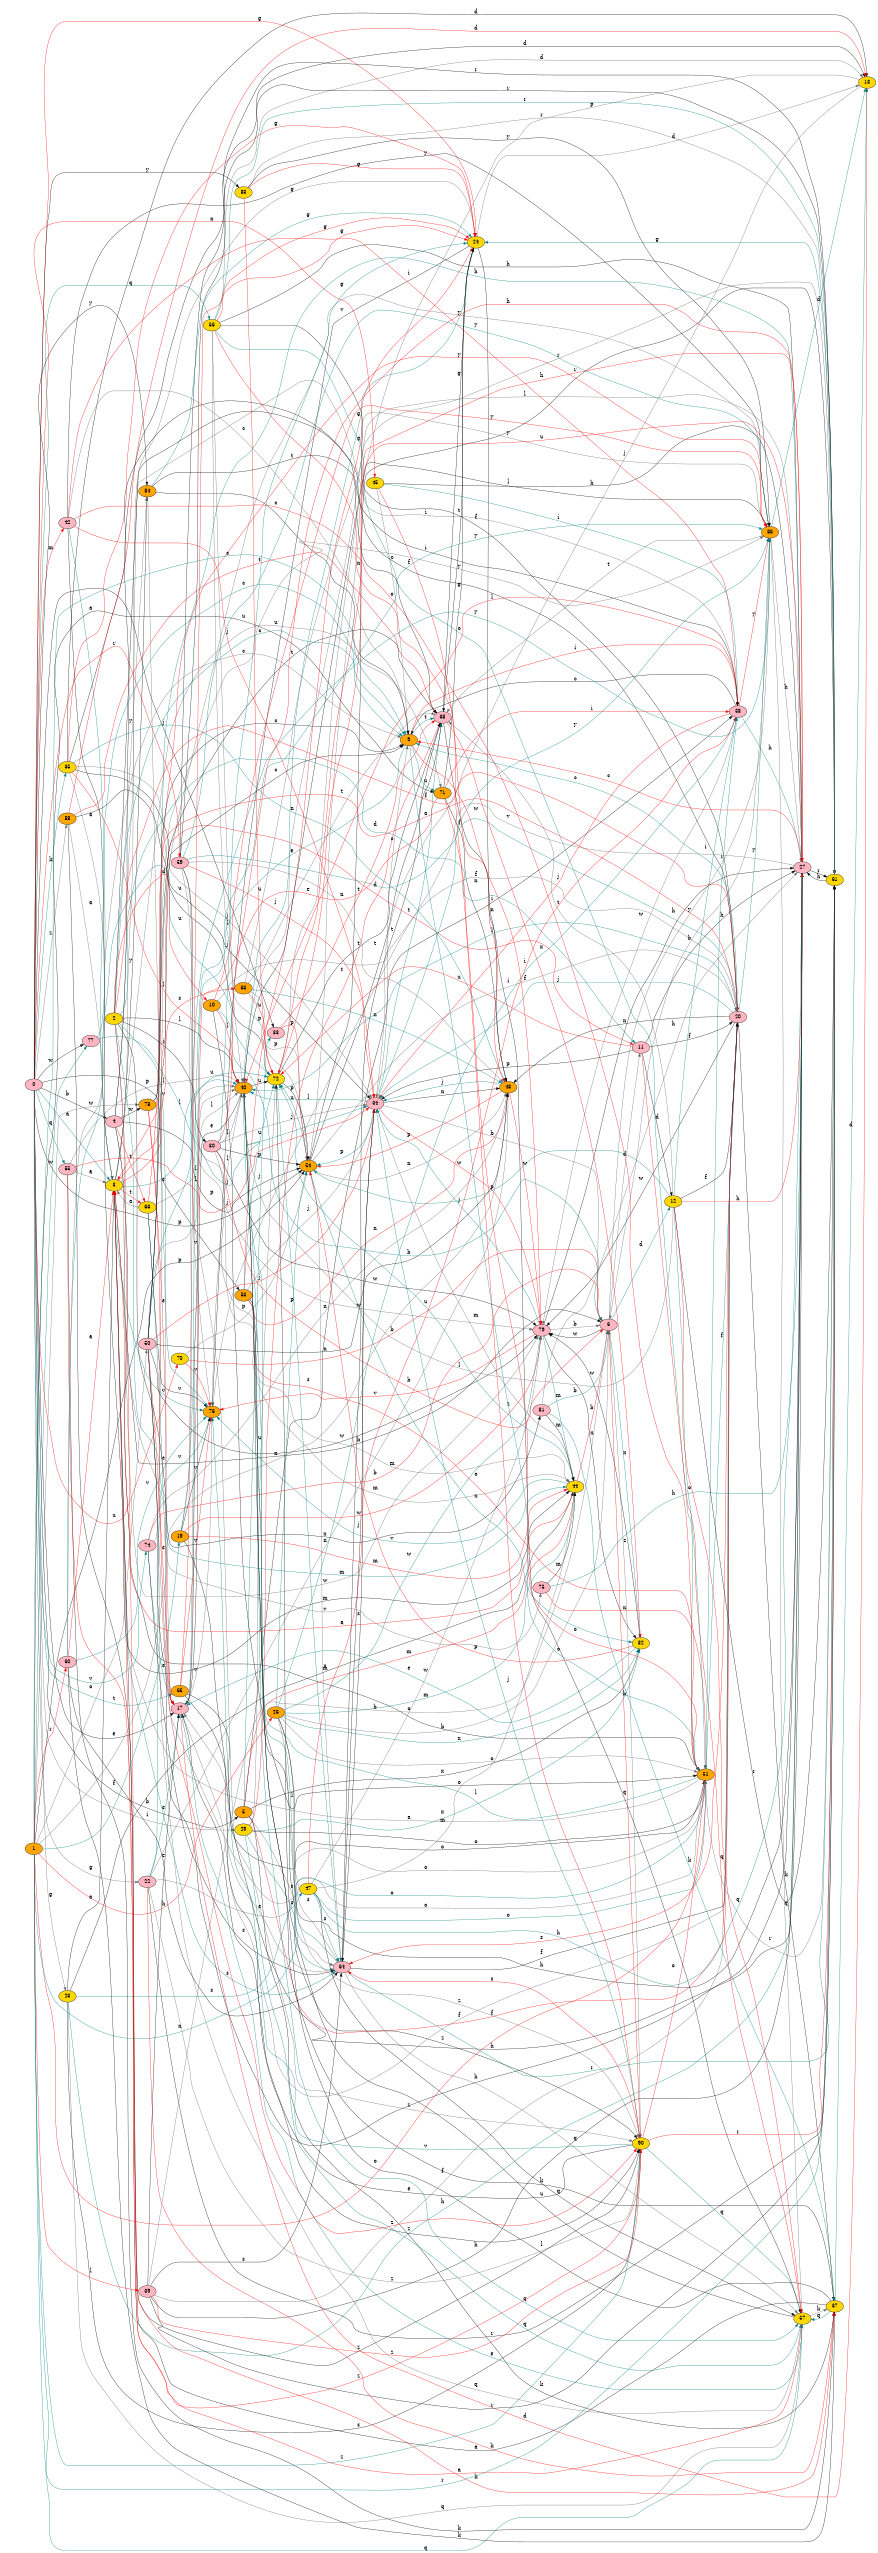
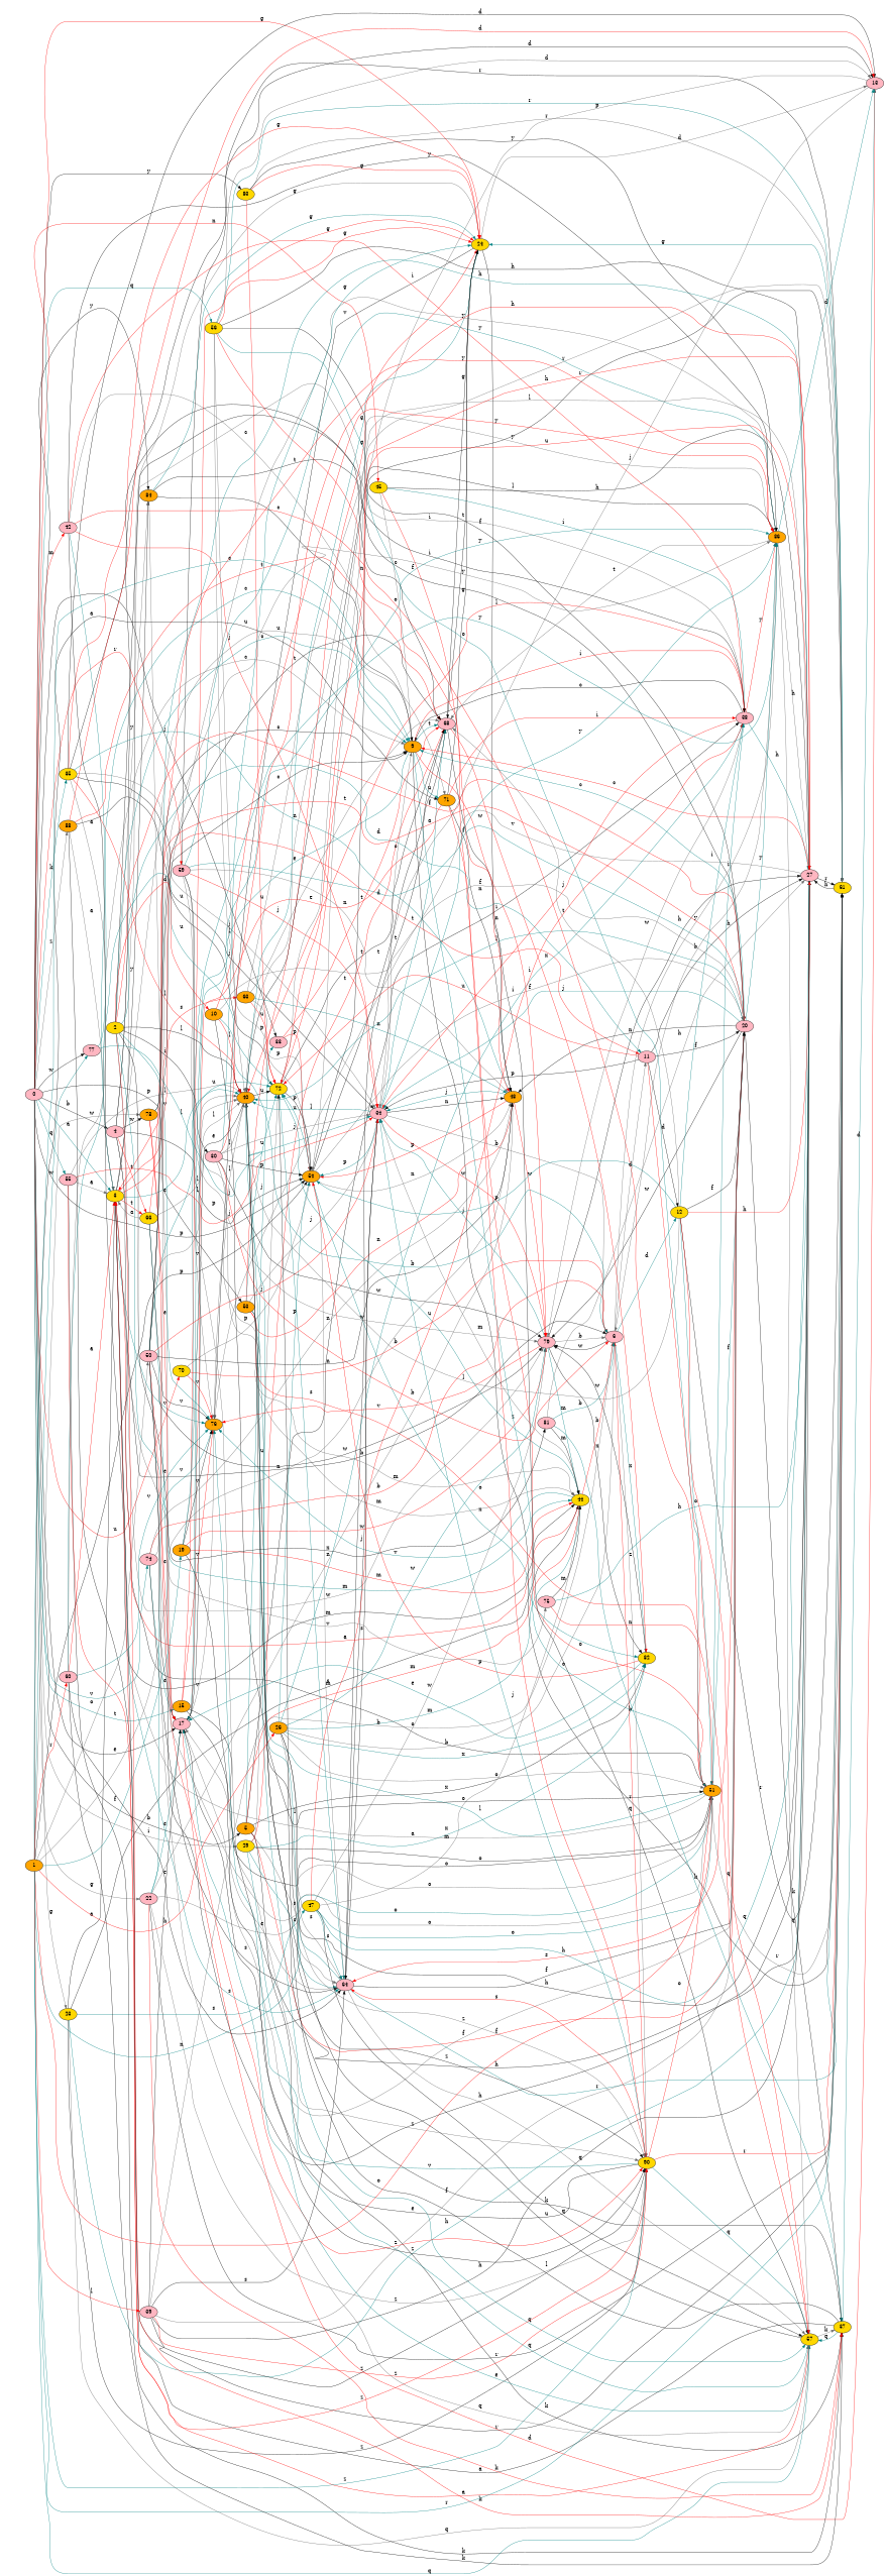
  strict digraph {
    rankdir=LR
    node [fillcolor=lightpink style=filled]
    edge [color=black]
    3 [fillcolor=gold]
    0
    4
    5 [fillcolor=orange]
    17
    22
    23 [fillcolor=gold]
    24 [fillcolor=gold]
    29 [fillcolor=gold]
    33
    35 [fillcolor=gold]
    42
    45 [fillcolor=gold]
    53 [fillcolor=orange]
    54 [fillcolor=orange]
    55
    56 [fillcolor=gold]
    59
-   65 [fillcolor=orange]
+   65 [fillcolor=orange label=15]
    70 [fillcolor=gold]
    74
    77
    83 [fillcolor=gold]
    84 [fillcolor=orange]
    88 [fillcolor=orange]
    71 [fillcolor=orange]
    11
    n28 [label=38]
    40 [fillcolor=orange]
    76 [fillcolor=orange]
    6
    63 [fillcolor=orange]
    64
    66 [fillcolor=gold]
    51 [fillcolor=orange]
    61 [fillcolor=gold]
    78 [fillcolor=orange]
    79
    20
    37 [fillcolor=gold]
    44 [fillcolor=gold]
    82 [fillcolor=gold]
    86 [fillcolor=orange]
-   13 [fillcolor=gold]
+   13
    48 [fillcolor=orange]
    90 [fillcolor=gold]
    57 [fillcolor=gold]
    27
    68
    72 [fillcolor=gold]
    34
    9 [fillcolor=orange]
    1 [fillcolor=orange]
    19 [fillcolor=orange]
    26 [fillcolor=orange]
    39
    47 [fillcolor=gold]
    50
    60
    2 [fillcolor=gold]
    10 [fillcolor=orange]
    30
    75
    81
    12 [fillcolor=gold]
    3 -> 84 [label=y]
    3 -> 71 [color=gray40 label=u]
    3 -> 11 [color=red label=d]
    3 -> n28 [color=gray40 label=i]
    3 -> 40 [color=teal label=l]
    3 -> 76 [color=teal label=v]
    3 -> 6 [label=b]
    3 -> 63 [color=red label=s]
    3 -> 64 [color=teal label=s]
    3 -> 66 [color=red label=t]
    0 -> 3 [color=teal label=a]
    0 -> 4 [label=b]
    0 -> 5 [label=b]
    0 -> 17 [label=e]
    0 -> 22 [color=gray40 label=g]
    0 -> 23 [color=gray40 label=g]
    0 -> 24 [color=red label=g]
    0 -> 29 [color=gray40 label=i]
    0 -> 33 [label=j]
    0 -> 35 [color=teal label=k]
    0 -> 42 [color=red label=m]
    0 -> 45 [color=red label=n]
    0 -> 53 [label=p]
    0 -> 54 [label=p]
    0 -> 55 [color=teal label=q]
    0 -> 56 [color=teal label=q]
    0 -> 59 [color=red label=r]
    0 -> 65 [color=teal label=t]
    0 -> 70 [color=red label=u]
    0 -> 74 [color=teal label=v]
    0 -> 77 [label=w]
    0 -> 83 [label=y]
    0 -> 84 [label=y]
    0 -> 88 [color=gray40 label=z]
    4 -> 24 [color=gray40 label=g]
    4 -> 54 [label=p]
    4 -> 66 [color=red label=t]
    4 -> 51 [label=o]
    4 -> 61 [label=r]
    4 -> 78 [label=w]
    4 -> 79 [color=gray40 label=w]
    5 -> 33 [color=teal label=j]
    5 -> n28 [label=i]
    5 -> 64 [color=gray40 label=s]
    5 -> 20 [color=red label=f]
    5 -> 37 [label=k]
    5 -> 44 [color=red label=m]
    5 -> 82 [label=x]
    17 -> 76 [color=gray40 label=v]
    17 -> 20 [color=gray40 label=f]
    17 -> 86 [color=teal label=y]
    17 -> 13 [color=red label=d]
    22 -> 17 [color=teal label=e]
    22 -> 76 [color=teal label=v]
    22 -> 51 [color=gray40 label=o]
    22 -> 61 [label=r]
    22 -> 37 [color=red label=k]
    22 -> 48 [color=gray40 label=n]
    22 -> 90 [color=gray40 label=z]
    23 -> 3 [label=a]
    23 -> 51 [color=teal label=o]
    23 -> 44 [label=m]
-   23 -> 90 [label=s]
+   23 -> 90 [label=z]
    23 -> 57 [color=gray40 label=q]
    23 -> 27 [color=teal label=h]
    24 -> 76 [label=v]
    24 -> 13 [color=gray40 label=d]
    24 -> 48 [label=n]
    24 -> 68 [label=t]
    29 -> 64 [color=teal label=s]
    29 -> 51 [label=o]
    29 -> 82 [color=teal label=x]
    29 -> 57 [color=teal label=q]
    29 -> 68 [color=red label=t]
    29 -> 72 [color=gray40 label=u]
    33 -> 54 [color=red label=p]
    33 -> 68 [color=red label=t]
    35 -> 3 [color=gray40 label=a]
    35 -> 24 [color=red label=g]
    35 -> 40 [color=red label=l]
    35 -> 20 [label=f]
    35 -> 13 [label=d]
    35 -> 48 [color=teal label=n]
    35 -> 72 [label=u]
    35 -> 34 [color=gray40 label=j]
    42 -> 3 [color=teal label=a]
    42 -> n28 [color=red label=i]
    42 -> 51 [color=red label=o]
    42 -> 44 [label=m]
    42 -> 86 [label=y]
    42 -> 34 [color=red label=j]
    42 -> 9 [color=gray40 label=c]
    45 -> n28 [color=teal label=i]
    45 -> 90 [color=red label=z]
    45 -> 27 [label=h]
    45 -> 9 [color=gray40 label=c]
    53 -> 24 [color=red label=g]
    53 -> 51 [color=red label=o]
    53 -> 37 [label=k]
    53 -> 48 [color=red label=n]
    53 -> 57 [color=teal label=q]
    53 -> 72 [color=teal label=u]
    53 -> 34 [color=gray40 label=j]
    54 -> 64 [color=gray40 label=s]
    54 -> 61 [label=r]
    54 -> 20 [color=gray40 label=f]
    54 -> 82 [color=teal label=x]
    54 -> 48 [color=gray40 label=n]
    54 -> 68 [label=t]
    54 -> 72 [color=teal label=u]
    55 -> 3 [color=gray40 label=a]
    55 -> 40 [color=gray40 label=l]
    55 -> 37 [label=k]
    55 -> 90 [color=red label=z]
    55 -> 34 [color=red label=j]
    56 -> 24 [color=red label=g]
    56 -> 54 [color=gray40 label=p]
    56 -> 40 [color=gray40 label=l]
    56 -> 51 [color=teal label=o]
    56 -> 61 [color=teal label=r]
    56 -> 20 [label=f]
    56 -> 13 [color=gray40 label=d]
    56 -> 48 [color=red label=n]
    56 -> 27 [label=h]
    59 -> 76 [color=gray40 label=v]
    59 -> 79 [color=gray40 label=w]
    59 -> 20 [color=teal label=f]
    59 -> 44 [color=gray40 label=m]
    59 -> 86 [color=teal label=y]
    59 -> 13 [label=d]
    59 -> 48 [color=gray40 label=n]
    59 -> 90 [color=gray40 label=z]
    59 -> 34 [color=red label=j]
    65 -> 24 [color=red label=g]
    65 -> 76 [color=red label=v]
    65 -> 51 [label=o]
    65 -> 90 [label=z]
    70 -> 54 [color=gray40 label=p]
    70 -> 76 [color=red label=v]
    70 -> 6 [color=red label=b]
    74 -> 17 [color=teal label=e]
    74 -> 6 [color=red label=b]
    74 -> 64 [label=s]
    74 -> 86 [color=gray40 label=y]
    74 -> 48 [color=gray40 label=n]
    77 -> 34 [color=teal label=j]
    77 -> 9 [color=teal label=c]
    83 -> 24 [color=red label=g]
    83 -> 61 [color=gray40 label=r]
    83 -> 86 [label=y]
    83 -> 72 [color=red label=u]
    84 -> 17 [color=gray40 label=e]
    84 -> 24 [color=teal label=g]
    84 -> 68 [label=t]
    84 -> 9 [label=c]
    88 -> 3 [color=gray40 label=a]
    88 -> 13 [color=red label=d]
    88 -> 90 [label=z]
    88 -> 68 [color=red label=t]
    88 -> 34 [label=j]
    71 -> 17 [color=red label=e]
    71 -> 24 [label=g]
    71 -> n28 [color=red label=i]
    71 -> 51 [color=red label=o]
    71 -> 48 [label=n]
    11 -> 20 [label=f]
    11 -> 57 [color=red label=q]
    11 -> 27 [label=h]
    11 -> 72 [color=red label=u]
    11 -> 34 [label=p]
    11 -> 12 [label=d]
    n28 -> 40 [color=red label=l]
    n28 -> 79 [color=gray40 label=w]
    n28 -> 86 [color=red label=y]
    n28 -> 27 [color=teal label=h]
    n28 -> 34 [color=red label=j]
    n28 -> 9 [label=c]
    40 -> 17 [label=e]
    40 -> 24 [color=teal label=g]
    40 -> 90 [label=z]
    40 -> 72 [label=u]
    76 -> 40 [color=gray40 label=l]
    6 -> 11 [color=gray40 label=d]
    6 -> 79 [label=w]
    6 -> 82 [color=teal label=x]
    6 -> 86 [color=gray40 label=y]
    6 -> 90 [color=gray40 label=z]
    6 -> 12 [color=teal label=d]
    63 -> 54 [color=gray40 label=p]
    63 -> 86 [color=gray40 label=y]
    63 -> 48 [color=teal label=n]
    63 -> 68 [color=gray40 label=t]
    63 -> 72 [color=red label=u]
    64 -> 17 [color=gray40 label=e]
    64 -> 40 [color=teal label=l]
    64 -> 61 [color=teal label=r]
    64 -> 20 [label=f]
    64 -> 57 [color=gray40 label=q]
    64 -> 68 [label=t]
    64 -> 34 [label=j]
    66 -> 3 [color=gray40 label=a]
    66 -> 17 [color=teal label=e]
    66 -> 40 [color=gray40 label=l]
    66 -> 76 [label=v]
    66 -> 86 [color=red label=y]
    51 -> 3 [color=gray40 label=a]
    51 -> n28 [color=teal label=i]
    51 -> 40 [color=teal label=l]
    51 -> 61 [color=gray40 label=r]
    51 -> 20 [color=teal label=f]
    61 -> 24 [color=teal label=g]
    61 -> 27 [label=h]
    78 -> 17 [color=red label=e]
    78 -> 90 [color=red label=z]
    78 -> 27 [color=teal label=h]
    78 -> 9 [label=c]
    79 -> 76 [color=red label=v]
    79 -> 6 [color=gray40 label=b]
    79 -> 44 [color=teal label=m]
    79 -> 82 [label=x]
    79 -> 27 [label=h]
    79 -> 34 [color=teal label=j]
    20 -> 3 [color=red label=a]
    20 -> 40 [color=teal label=l]
    20 -> 64 [color=red label=s]
    20 -> 79 [label=w]
    20 -> 37 [label=k]
    20 -> 86 [color=teal label=y]
    20 -> 48 [label=n]
    20 -> 34 [color=teal label=j]
    20 -> 9 [color=teal label=c]
    37 -> 3 [label=a]
    37 -> 40 [label=l]
    37 -> 13 [color=teal label=d]
    37 -> 57 [color=teal label=q]
    44 -> 3 [color=red label=a]
    44 -> 76 [color=teal label=v]
    44 -> 6 [color=red label=b]
    44 -> 72 [color=teal label=u]
    82 -> 17 [color=teal label=e]
    82 -> 54 [color=red label=p]
    82 -> 79 [label=w]
    86 -> 40 [label=l]
    86 -> 6 [color=gray40 label=b]
    86 -> 13 [color=teal label=d]
    86 -> 57 [color=gray40 label=q]
    86 -> 27 [color=gray40 label=h]
    86 -> 68 [color=gray40 label=t]
    13 -> 54 [color=gray40 label=p]
    13 -> 34 [color=gray40 label=j]
    48 -> 54 [color=red label=p]
    48 -> 79 [color=red label=w]
    48 -> 34 [color=teal label=j]
    90 -> 17 [label=e]
    90 -> 76 [color=teal label=v]
    90 -> 6 [color=red label=b]
    90 -> 64 [color=red label=s]
    90 -> 51 [color=red label=o]
    90 -> 61 [color=red label=r]
    90 -> 57 [color=teal label=q]
    90 -> 34 [color=teal label=j]
    57 -> 3 [color=red label=a]
    57 -> 17 [color=teal label=e]
    57 -> 37 [color=gray40 label=k]
    57 -> 72 [label=u]
    27 -> 40 [color=gray40 label=l]
    27 -> 76 [color=gray40 label=v]
    27 -> 61 [label=r]
    27 -> 72 [color=red label=u]
    27 -> 9 [color=red label=c]
    68 -> 24 [label=g]
    68 -> 82 [color=red label=x]
    68 -> 57 [label=q]
    72 -> 54 [label=p]
    72 -> 64 [color=teal label=s]
    72 -> 61 [color=gray40 label=r]
    72 -> 27 [color=red label=h]
    72 -> 68 [label=t]
    34 -> 54 [color=teal label=p]
    34 -> 40 [color=teal label=l]
    34 -> 6 [color=gray40 label=b]
    34 -> 64 [label=s]
    34 -> 79 [color=red label=w]
    34 -> 44 [color=gray40 label=m]
    34 -> 86 [color=teal label=y]
    34 -> 48 [label=n]
    34 -> 68 [color=teal label=t]
    34 -> 9 [color=gray40 label=c]
    9 -> 17 [color=teal label=e]
    9 -> 71 [color=teal label=u]
    9 -> n28 [color=red label=i]
    9 -> 51 [color=teal label=o]
-   59 -> 61 [label=r]
+   9 -> 61 [label=r]
    9 -> 79 [color=red label=w]
    9 -> 68 [color=teal label=t]
    1 -> 54 [label=p]
    1 -> 77 [color=teal label=w]
    1 -> 71 [label=u]
    1 -> 51 [color=red label=o]
    1 -> 61 [color=teal label=r]
    1 -> 78 [color=gray40 label=w]
    1 -> 48 [color=gray40 label=n]
    1 -> 90 [color=teal label=z]
    1 -> 57 [color=teal label=q]
    1 -> 9 [color=teal label=c]
    1 -> 19 [color=teal label=f]
    1 -> 26 [color=red label=h]
    1 -> 39 [color=red label=l]
    1 -> 47 [color=teal label=n]
    1 -> 50 [color=gray40 label=o]
    1 -> 60 [color=red label=r]
    19 -> 40 [color=gray40 label=l]
    19 -> 76 [label=v]
    19 -> 79 [color=red label=w]
    19 -> 44 [color=red label=m]
    19 -> 86 [color=teal label=y]
    19 -> 27 [label=h]
    26 -> 54 [color=teal label=p]
    26 -> n28 [color=teal label=i]
    26 -> 6 [color=gray40 label=b]
    26 -> 64 [color=gray40 label=s]
    26 -> 51 [color=gray40 label=o]
    26 -> 79 [color=teal label=w]
    26 -> 44 [color=teal label=m]
    26 -> 82 [color=teal label=x]
    26 -> 90 [color=gray40 label=z]
    26 -> 27 [label=h]
    39 -> 17 [label=e]
    39 -> 6 [color=gray40 label=b]
    39 -> 64 [label=s]
    39 -> 61 [label=r]
    39 -> 20 [color=gray40 label=f]
    39 -> 90 [color=red label=z]
    39 -> 27 [label=h]
    47 -> n28 [color=red label=i]
    47 -> 64 [color=teal label=s]
    47 -> 51 [color=teal label=o]
    47 -> 79 [color=gray40 label=w]
    47 -> 44 [color=gray40 label=m]
    47 -> 57 [label=q]
    47 -> 27 [color=teal label=h]
    50 -> 17 [color=red label=e]
    50 -> 40 [color=gray40 label=l]
    50 -> 51 [color=gray40 label=o]
    50 -> 79 [label=w]
    50 -> 86 [color=gray40 label=y]
    50 -> 48 [label=n]
    50 -> 57 [color=gray40 label=q]
    50 -> 27 [label=h]
    50 -> 68 [label=t]
    50 -> 72 [color=teal label=u]
    50 -> 34 [color=red label=j]
    50 -> 9 [label=c]
    60 -> 3 [color=red label=a]
    60 -> 76 [color=teal label=v]
    60 -> 64 [label=s]
    60 -> 37 [label=k]
    60 -> 72 [color=teal label=u]
    60 -> 9 [color=gray40 label=c]
    2 -> 84 [color=gray40 label=y]
    2 -> 11 [color=teal label=d]
    2 -> n28 [label=i]
    2 -> 40 [label=l]
    2 -> 76 [color=teal label=v]
    2 -> 20 [color=red label=f]
    2 -> 37 [color=red label=k]
    2 -> 44 [color=teal label=m]
    2 -> 9 [color=teal label=c]
    2 -> 10 [color=red label=d]
    2 -> 30 [label=i]
    2 -> 75 [color=gray40 label=v]
    2 -> 81 [label=x]
    10 -> 40 [color=red label=l]
    10 -> 6 [color=teal label=b]
    10 -> 51 [label=o]
    10 -> 20 [color=gray40 label=f]
    10 -> 86 [color=red label=y]
    30 -> 24 [color=teal label=g]
    30 -> 54 [label=p]
    30 -> 40 [color=gray40 label=l]
    30 -> 6 [color=red label=b]
    30 -> 79 [label=w]
    30 -> 44 [color=gray40 label=m]
    30 -> 27 [color=red label=h]
    30 -> 34 [color=gray40 label=j]
    75 -> 51 [color=red label=n]
    75 -> 44 [label=m]
    75 -> 27 [color=teal label=h]
    81 -> 6 [color=teal label=b]
    81 -> 37 [color=teal label=k]
    81 -> 44 [label=m]
    81 -> 27 [color=gray40 label=h]
    12 -> 54 [color=teal label=p]
    12 -> n28 [color=teal label=i]
    12 -> 40 [color=gray40 label=l]
    12 -> 51 [color=teal label=o]
    12 -> 61 [label=r]
    12 -> 20 [label=f]
    12 -> 57 [color=red label=q]
    12 -> 27 [color=red label=h]
    12 -> 68 [color=gray40 label=t]
  }
